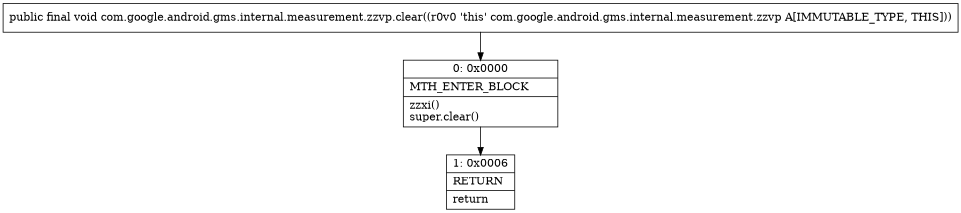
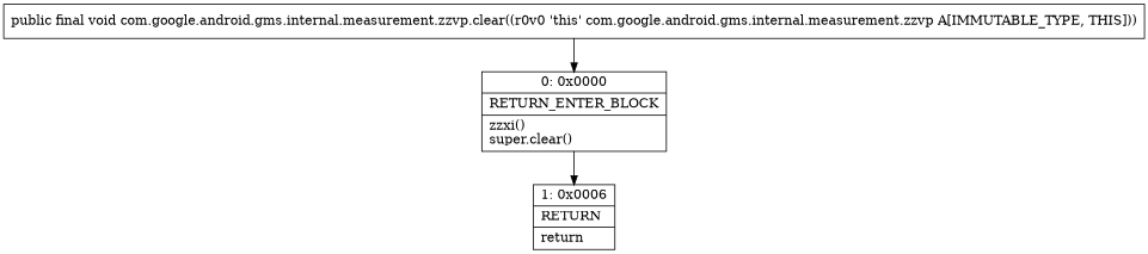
  digraph {
    node [shape=record]
-   n1 [label="{0\:\ 0x0000|MTH_ENTER_BLOCK\l|zzxi()\lsuper.clear()\l}"]
+   n1 [label="{0\:\ 0x0000|RETURN_ENTER_BLOCK\l|zzxi()\lsuper.clear()\l}"]
    n2 [label="{1\:\ 0x0006|RETURN\l|return\l}"]
    n3 [label="{public final void com.google.android.gms.internal.measurement.zzvp.clear((r0v0 'this' com.google.android.gms.internal.measurement.zzvp A[IMMUTABLE_TYPE, THIS])) }"]
    n1 -> n2
    n3 -> n1
  }
